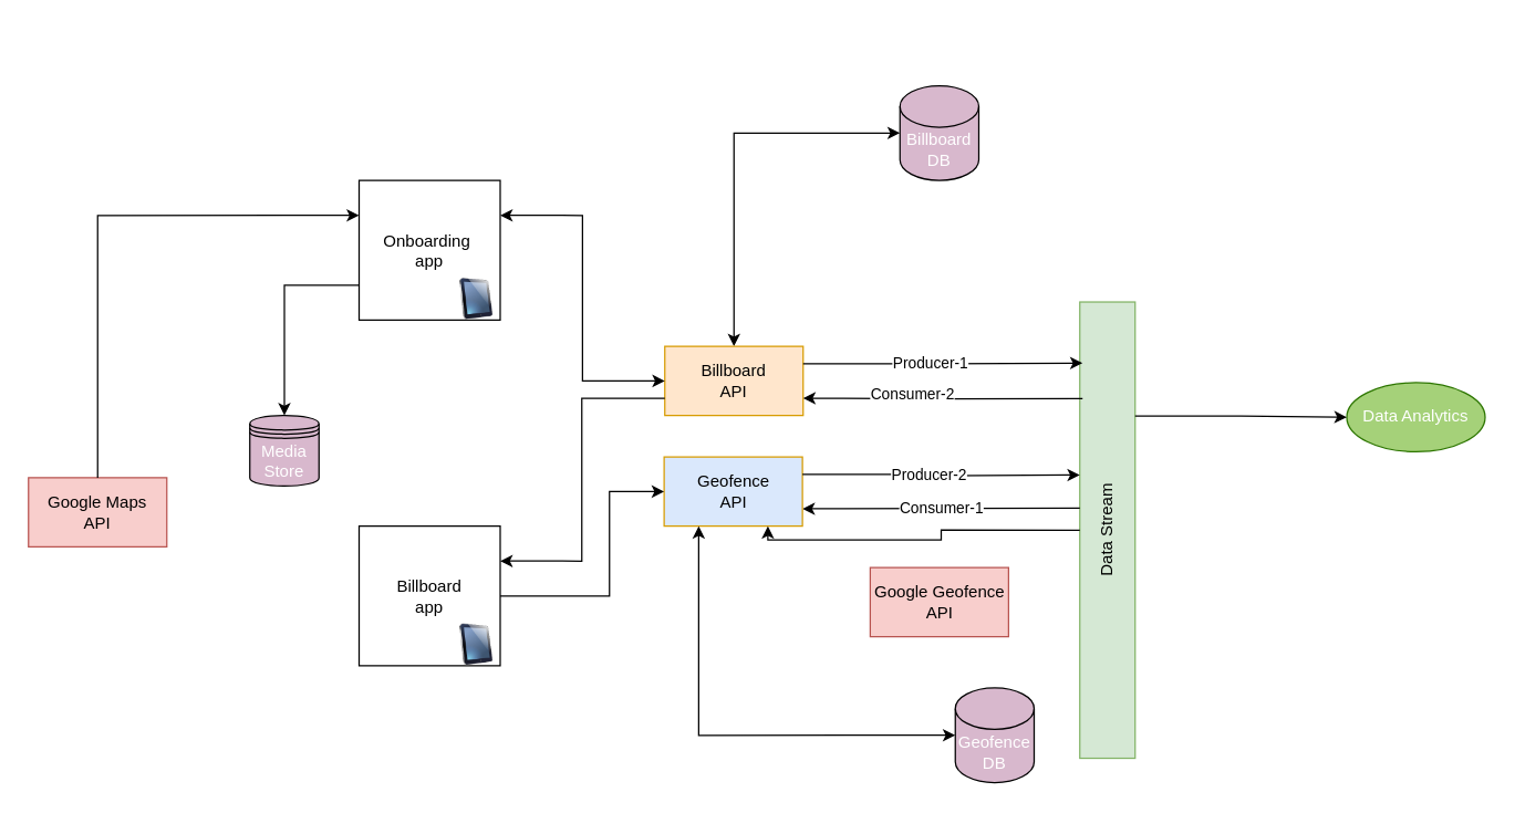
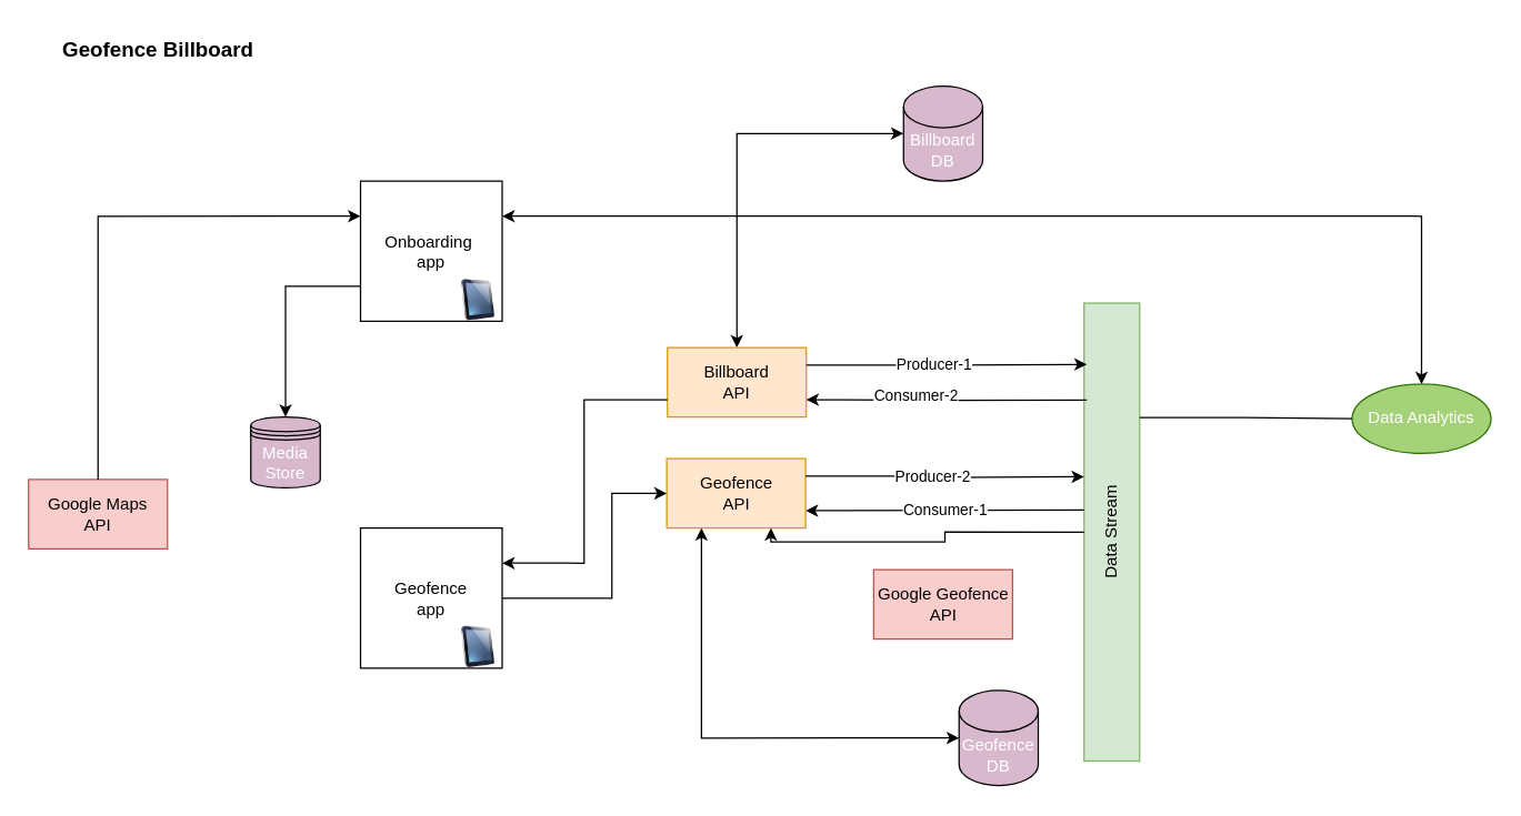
  <mxCell id="0" />
  <mxCell id="1" parent="0" />
  <mxCell id="2" value="" style="edgeStyle=orthogonalEdgeStyle;rounded=0;orthogonalLoop=1;jettySize=auto;html=1;entryX=0;entryY=0.5;entryDx=0;entryDy=0;entryPerimeter=0;startArrow=classic;startFill=1;exitX=0.5;exitY=0;exitDx=0;exitDy=0;" edge="1" parent="1" source="3" target="5"><mxGeometry relative="1" as="geometry"><mxPoint x="501" y="123.5" as="targetPoint" /><mxPoint x="390" y="240" as="sourcePoint" /></mxGeometry></mxCell>
  <mxCell id="3" value="Billboard&lt;br&gt;API" style="rounded=0;whiteSpace=wrap;html=1;fillColor=#ffe6cc;strokeColor=#d79b00;" vertex="1" parent="1"><mxGeometry x="480" y="250" width="100" height="50" as="geometry" /></mxCell>
  <mxCell id="4" value="Data Stream" style="rounded=0;whiteSpace=wrap;html=1;rotation=-90;fillColor=#d5e8d4;strokeColor=#82b366;gradientColor=none;gradientDirection=north;" vertex="1" parent="1"><mxGeometry x="635" y="362.92" width="330" height="40" as="geometry" /></mxCell>
  <mxCell id="5" value="Billboard&lt;br&gt;DB" style="shape=cylinder3;whiteSpace=wrap;html=1;boundedLbl=1;backgroundOutline=1;size=15;fillColor=#D8B8CD;gradientColor=none;gradientDirection=north;fontColor=#FFFFFF;" vertex="1" parent="1"><mxGeometry x="650" y="61.5" width="57" height="68.5" as="geometry" /></mxCell>
  <mxCell id="6" value="Media&lt;br&gt;Store" style="shape=datastore;whiteSpace=wrap;html=1;fontColor=#FFFFFF;fillColor=#D8B8CD;gradientColor=none;gradientDirection=north;" vertex="1" parent="1"><mxGeometry x="180" y="300" width="50" height="51" as="geometry" /></mxCell>
  <mxCell id="7" value="" style="endArrow=classic;html=1;rounded=0;fontColor=#FFFFFF;edgeStyle=orthogonalEdgeStyle;entryX=0.5;entryY=0;entryDx=0;entryDy=0;exitX=0;exitY=0.75;exitDx=0;exitDy=0;" edge="1" parent="1" source="18" target="6"><mxGeometry width="50" height="50" relative="1" as="geometry"><mxPoint x="140" y="210" as="sourcePoint" /><mxPoint x="428" y="140" as="targetPoint" /></mxGeometry></mxCell>
  <mxCell id="8" value="" style="endArrow=classic;html=1;rounded=0;fontColor=#FFFFFF;edgeStyle=orthogonalEdgeStyle;exitX=1;exitY=0.25;exitDx=0;exitDy=0;entryX=0.866;entryY=0.05;entryDx=0;entryDy=0;entryPerimeter=0;" edge="1" parent="1" source="3" target="4"><mxGeometry width="50" height="50" relative="1" as="geometry"><mxPoint x="378" y="190" as="sourcePoint" /><mxPoint x="780" y="240" as="targetPoint" /><Array as="points" /></mxGeometry></mxCell>
  <mxCell id="9" value="Producer-1" style="edgeLabel;html=1;align=center;verticalAlign=middle;resizable=0;points=[];fontColor=#000000;" vertex="1" connectable="0" parent="8"><mxGeometry x="0.068" y="-1" relative="1" as="geometry"><mxPoint x="-16" y="-2" as="offset" /></mxGeometry></mxCell>
  <mxCell id="10" value="&lt;font color=&quot;#000000&quot;&gt;Consumer-1&lt;br&gt;&lt;/font&gt;" style="endArrow=classic;html=1;rounded=0;fontColor=#FFFFFF;entryX=1;entryY=0.75;entryDx=0;entryDy=0;edgeStyle=orthogonalEdgeStyle;" edge="1" parent="1" target="16"><mxGeometry width="50" height="50" relative="1" as="geometry"><mxPoint x="780" y="367" as="sourcePoint" /><mxPoint x="656" y="367" as="targetPoint" /></mxGeometry></mxCell>
+ <mxCell id="11" value="&lt;font color=&quot;#000000&quot; style=&quot;font-size: 15px;&quot;&gt;Geofence Billboard&lt;/font&gt;" style="text;html=1;align=center;verticalAlign=middle;resizable=0;points=[];autosize=1;strokeColor=none;fillColor=none;fontColor=#FFFFFF;fontStyle=1;fontSize=15;" vertex="1" parent="1"><mxGeometry x="33.2" width="160" height="30" as="geometry" y="20" /></mxCell>
  <mxCell id="12" value="Data Analytics" style="ellipse;whiteSpace=wrap;html=1;fillColor=#A5D179;strokeColor=#2D7600;fontColor=#ffffff;" vertex="1" parent="1"><mxGeometry x="973" y="276.25" width="100" height="50" as="geometry" /></mxCell>
- <mxCell id="13" value="" style="edgeStyle=orthogonalEdgeStyle;rounded=0;orthogonalLoop=1;jettySize=auto;html=1;fontSize=15;fontColor=#FFFFFF;startArrow=none;startFill=0;entryX=0;entryY=0.5;entryDx=0;entryDy=0;exitX=0.75;exitY=1;exitDx=0;exitDy=0;" edge="1" parent="1" source="4" target="12"><mxGeometry relative="1" as="geometry"><mxPoint x="831" y="292.75" as="sourcePoint" /><mxPoint x="964" y="242.25" as="targetPoint" /></mxGeometry></mxCell>
- <mxCell id="14" value="" style="endArrow=classic;html=1;rounded=0;fontColor=#FFFFFF;edgeStyle=orthogonalEdgeStyle;exitX=1;exitY=0.25;exitDx=0;exitDy=0;entryX=0;entryY=0.5;entryDx=0;entryDy=0;startArrow=classic;startFill=1;" edge="1" parent="1" source="18" target="3"><mxGeometry width="50" height="50" relative="1" as="geometry"><mxPoint x="150" y="151" as="sourcePoint" /><mxPoint x="235" y="221" as="targetPoint" /></mxGeometry></mxCell>
+ <mxCell id="13" value="" style="edgeStyle=orthogonalEdgeStyle;rounded=0;orthogonalLoop=1;jettySize=auto;html=1;fontSize=15;fontColor=#FFFFFF;startArrow=none;startFill=0;entryX=0;entryY=0.5;entryDx=0;entryDy=0;exitX=0.75;exitY=1;exitDx=0;exitDy=0;endArrow=none;" edge="1" parent="1" source="4" target="12"><mxGeometry relative="1" as="geometry"><mxPoint x="831" y="292.75" as="sourcePoint" /><mxPoint x="964" y="242.25" as="targetPoint" /></mxGeometry></mxCell>
+ <mxCell id="14" value="" style="endArrow=classic;html=1;rounded=0;fontColor=#FFFFFF;edgeStyle=orthogonalEdgeStyle;exitX=1;exitY=0.25;exitDx=0;exitDy=0;startArrow=classic;startFill=1;" edge="1" parent="1" source="18" target="12"><mxGeometry width="50" height="50" relative="1" as="geometry"><mxPoint x="150" y="151" as="sourcePoint" /><mxPoint x="235" y="221" as="targetPoint" /></mxGeometry></mxCell>
  <mxCell id="15" value="Google Geofence&lt;br&gt;API" style="rounded=0;whiteSpace=wrap;html=1;fillColor=#f8cecc;strokeColor=#b85450;" vertex="1" parent="1"><mxGeometry x="628.5" y="410" width="100" height="50" as="geometry" /></mxCell>
- <mxCell id="16" value="Geofence&lt;br&gt;API" style="rounded=0;whiteSpace=wrap;html=1;fillColor=#dae8fc;strokeColor=#d79b00;" vertex="1" parent="1"><mxGeometry x="479.5" y="330" width="100" height="50" as="geometry" /></mxCell>
+ <mxCell id="16" value="Geofence&lt;br&gt;API" style="rounded=0;whiteSpace=wrap;html=1;fillColor=#ffe6cc;strokeColor=#d79b00;" vertex="1" parent="1"><mxGeometry x="479.5" y="330" width="100" height="50" as="geometry" /></mxCell>
  <mxCell id="17" value="" style="group" vertex="1" connectable="0" parent="1"><mxGeometry x="259" y="130" width="102" height="101" as="geometry" /></mxCell>
  <mxCell id="18" value="Onboarding&amp;nbsp;&lt;br&gt;app" style="rounded=0;whiteSpace=wrap;html=1;" vertex="1" parent="17"><mxGeometry width="102" height="101" as="geometry" /></mxCell>
  <mxCell id="19" value="" style="image;html=1;image=img/lib/clip_art/computers/iPad_128x128.png" vertex="1" parent="17"><mxGeometry x="72" y="71" width="26" height="30" as="geometry" /></mxCell>
  <mxCell id="20" value="" style="group" vertex="1" connectable="0" parent="1"><mxGeometry x="259" y="380" width="102" height="101" as="geometry" /></mxCell>
- <mxCell id="21" value="Billboard&lt;br&gt;app" style="rounded=0;whiteSpace=wrap;html=1;" vertex="1" parent="20"><mxGeometry width="102" height="101" as="geometry" /></mxCell>
+ <mxCell id="21" value="Geofence&lt;br&gt;app" style="rounded=0;whiteSpace=wrap;html=1;" vertex="1" parent="20"><mxGeometry width="102" height="101" as="geometry" /></mxCell>
  <mxCell id="22" value="" style="image;html=1;image=img/lib/clip_art/computers/iPad_128x128.png" vertex="1" parent="20"><mxGeometry x="72" y="71" width="26" height="30" as="geometry" /></mxCell>
  <mxCell id="23" value="Google Maps&lt;br&gt;API" style="rounded=0;whiteSpace=wrap;html=1;fillColor=#f8cecc;strokeColor=#b85450;" vertex="1" parent="1"><mxGeometry x="20" y="345" width="100" height="50" as="geometry" /></mxCell>
  <mxCell id="24" value="Geofence&lt;br&gt;DB" style="shape=cylinder3;whiteSpace=wrap;html=1;boundedLbl=1;backgroundOutline=1;size=15;fillColor=#D8B8CD;gradientColor=none;gradientDirection=north;fontColor=#FFFFFF;" vertex="1" parent="1"><mxGeometry x="690" y="497" width="57" height="68.5" as="geometry" /></mxCell>
  <mxCell id="25" value="" style="edgeStyle=orthogonalEdgeStyle;rounded=0;orthogonalLoop=1;jettySize=auto;html=1;entryX=0;entryY=0.5;entryDx=0;entryDy=0;entryPerimeter=0;startArrow=classic;startFill=1;exitX=0.25;exitY=1;exitDx=0;exitDy=0;" edge="1" parent="1" source="16" target="24"><mxGeometry relative="1" as="geometry"><mxPoint x="526" y="151" as="targetPoint" /><mxPoint x="415" y="230" as="sourcePoint" /></mxGeometry></mxCell>
  <mxCell id="26" value="" style="endArrow=none;html=1;rounded=0;fontColor=#FFFFFF;edgeStyle=orthogonalEdgeStyle;exitX=0;exitY=0.25;exitDx=0;exitDy=0;entryX=0.5;entryY=0;entryDx=0;entryDy=0;startArrow=classic;startFill=1;endFill=0;" edge="1" parent="1" source="18" target="23"><mxGeometry width="50" height="50" relative="1" as="geometry"><mxPoint x="150" y="165" as="sourcePoint" /><mxPoint x="215" y="300" as="targetPoint" /></mxGeometry></mxCell>
  <mxCell id="27" value="" style="endArrow=classic;html=1;rounded=0;fontColor=#FFFFFF;edgeStyle=orthogonalEdgeStyle;entryX=1;entryY=0.25;entryDx=0;entryDy=0;exitX=0;exitY=0.75;exitDx=0;exitDy=0;" edge="1" parent="1" source="3" target="21"><mxGeometry width="50" height="50" relative="1" as="geometry"><mxPoint x="269" y="216" as="sourcePoint" /><mxPoint x="215" y="310" as="targetPoint" /><Array as="points"><mxPoint x="420" y="288" /><mxPoint x="420" y="405" /></Array></mxGeometry></mxCell>
  <mxCell id="28" value="" style="endArrow=none;html=1;rounded=0;fontColor=#FFFFFF;edgeStyle=orthogonalEdgeStyle;exitX=0;exitY=0.5;exitDx=0;exitDy=0;entryX=1;entryY=0.5;entryDx=0;entryDy=0;startArrow=classic;startFill=1;endFill=0;" edge="1" parent="1" source="16" target="21"><mxGeometry width="50" height="50" relative="1" as="geometry"><mxPoint x="371" y="165" as="sourcePoint" /><mxPoint x="490" y="285" as="targetPoint" /><Array as="points"><mxPoint x="440" y="355" /><mxPoint x="440" y="431" /></Array></mxGeometry></mxCell>
  <mxCell id="29" value="" style="endArrow=none;html=1;rounded=0;fontColor=#FFFFFF;edgeStyle=orthogonalEdgeStyle;exitX=0.75;exitY=1;exitDx=0;exitDy=0;startArrow=classic;startFill=1;endFill=0;" edge="1" parent="1" source="16" target="4"><mxGeometry width="50" height="50" relative="1" as="geometry"><mxPoint x="269" y="165" as="sourcePoint" /><mxPoint x="80" y="230" as="targetPoint" /></mxGeometry></mxCell>
  <mxCell id="30" value="" style="endArrow=classic;html=1;rounded=0;fontColor=#FFFFFF;edgeStyle=orthogonalEdgeStyle;exitX=1;exitY=0.25;exitDx=0;exitDy=0;" edge="1" parent="1" source="16"><mxGeometry width="50" height="50" relative="1" as="geometry"><mxPoint x="590" y="273" as="sourcePoint" /><mxPoint x="780" y="343" as="targetPoint" /><Array as="points" /></mxGeometry></mxCell>
  <mxCell id="31" value="Producer-2" style="edgeLabel;html=1;align=center;verticalAlign=middle;resizable=0;points=[];fontColor=#000000;" vertex="1" connectable="0" parent="30"><mxGeometry x="0.068" y="-1" relative="1" as="geometry"><mxPoint x="-16" y="-2" as="offset" /></mxGeometry></mxCell>
  <mxCell id="32" value="" style="endArrow=classic;html=1;rounded=0;fontColor=#FFFFFF;edgeStyle=orthogonalEdgeStyle;exitX=0.788;exitY=0.05;exitDx=0;exitDy=0;entryX=1;entryY=0.75;entryDx=0;entryDy=0;exitPerimeter=0;" edge="1" parent="1" source="4" target="3"><mxGeometry width="50" height="50" relative="1" as="geometry"><mxPoint x="590" y="353" as="sourcePoint" /><mxPoint x="790" y="353" as="targetPoint" /><Array as="points" /></mxGeometry></mxCell>
  <mxCell id="33" value="Consumer-2" style="edgeLabel;html=1;align=center;verticalAlign=middle;resizable=0;points=[];fontColor=#000000;" vertex="1" connectable="0" parent="32"><mxGeometry x="0.068" y="-1" relative="1" as="geometry"><mxPoint x="-16" y="-2" as="offset" /></mxGeometry></mxCell>
